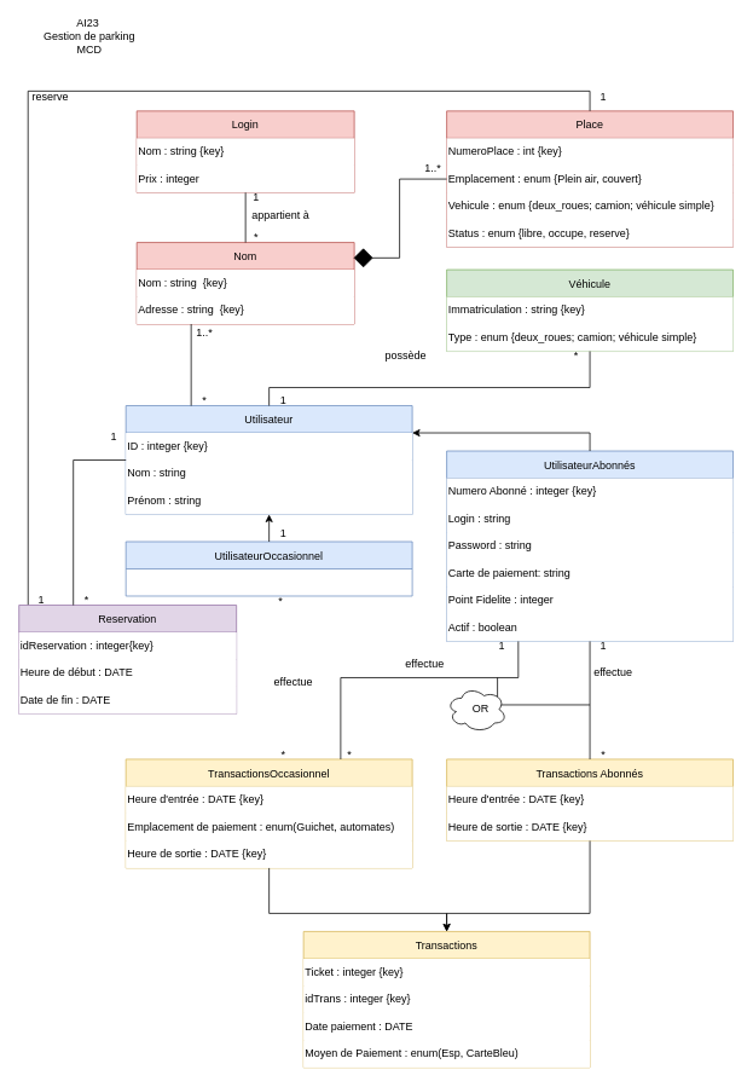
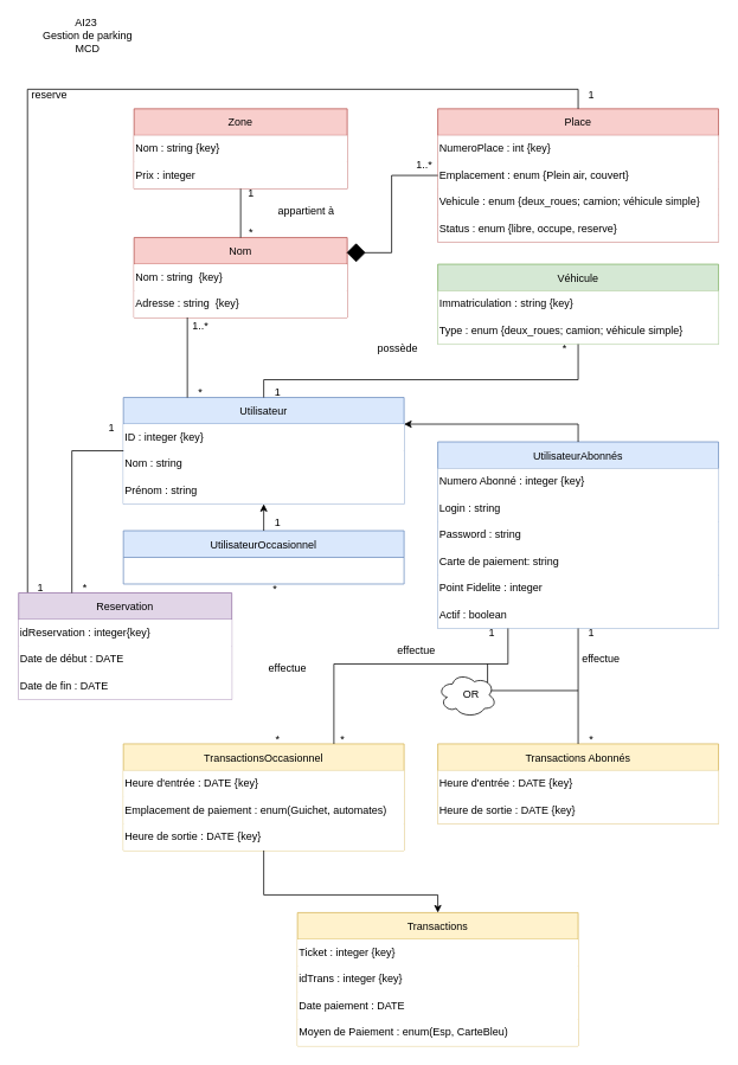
  <mxCell id="0" />
  <mxCell id="1" parent="0" />
  <mxCell id="2" value="AI23&amp;nbsp;&lt;br&gt;Gestion de parking&lt;br&gt;MCD" style="text;html=1;strokeColor=none;fillColor=none;align=center;verticalAlign=middle;whiteSpace=wrap;rounded=0;" parent="1" vertex="1"><mxGeometry x="33" y="20" width="130" height="40" as="geometry" /></mxCell>
  <mxCell id="3" value="Nom" style="swimlane;fontStyle=0;childLayout=stackLayout;horizontal=1;startSize=30;horizontalStack=0;resizeParent=1;resizeParentMax=0;resizeLast=0;collapsible=1;marginBottom=0;fillColor=#f8cecc;strokeColor=#b85450;" parent="1" vertex="1"><mxGeometry x="150" y="267" width="240" height="90" as="geometry" /></mxCell>
  <mxCell id="4" value="Nom : string&amp;nbsp;&amp;nbsp;{key}" style="text;html=1;strokeColor=none;fillColor=default;align=left;verticalAlign=middle;whiteSpace=wrap;rounded=0;" parent="3" vertex="1"><mxGeometry y="30" width="240" height="30" as="geometry" /></mxCell>
  <mxCell id="5" value="Adresse : string&amp;nbsp;&amp;nbsp;{key}" style="text;html=1;strokeColor=none;fillColor=default;align=left;verticalAlign=middle;whiteSpace=wrap;rounded=0;" parent="3" vertex="1"><mxGeometry y="60" width="240" height="30" as="geometry" /></mxCell>
  <mxCell id="6" value="Place" style="swimlane;fontStyle=0;childLayout=stackLayout;horizontal=1;startSize=30;horizontalStack=0;resizeParent=1;resizeParentMax=0;resizeLast=0;collapsible=1;marginBottom=0;fillColor=#f8cecc;strokeColor=#b85450;" parent="1" vertex="1"><mxGeometry x="492" y="122" width="316" height="150" as="geometry" /></mxCell>
  <mxCell id="7" value="NumeroPlace : int {key}" style="text;html=1;strokeColor=none;fillColor=default;align=left;verticalAlign=middle;whiteSpace=wrap;rounded=0;" parent="6" vertex="1"><mxGeometry y="30" width="316" height="30" as="geometry" /></mxCell>
  <mxCell id="8" value="Emplacement : enum {Plein air, couvert}" style="text;html=1;strokeColor=none;fillColor=default;align=left;verticalAlign=middle;whiteSpace=wrap;rounded=0;" parent="6" vertex="1"><mxGeometry y="60" width="316" height="30" as="geometry" /></mxCell>
  <mxCell id="9" value="Vehicule : enum {deux_roues; camion; véhicule simple}" style="text;html=1;strokeColor=none;fillColor=default;align=left;verticalAlign=middle;whiteSpace=wrap;rounded=0;" parent="6" vertex="1"><mxGeometry y="90" width="316" height="30" as="geometry" /></mxCell>
  <mxCell id="10" value="Status : enum {libre, occupe, reserve}" style="text;html=1;strokeColor=none;fillColor=default;align=left;verticalAlign=middle;whiteSpace=wrap;rounded=0;" parent="6" vertex="1"><mxGeometry y="120" width="316" height="30" as="geometry" /></mxCell>
  <mxCell id="11" value="" style="endArrow=none;html=1;rounded=0;exitX=1;exitY=0.5;exitDx=0;exitDy=0;entryX=0;entryY=0.5;entryDx=0;entryDy=0;startArrow=none;" parent="1" source="13" target="6" edge="1"><mxGeometry width="50" height="50" relative="1" as="geometry"><mxPoint x="408" y="182" as="sourcePoint" /><mxPoint x="492" y="182" as="targetPoint" /><Array as="points"><mxPoint x="440" y="284" /><mxPoint x="440" y="197" /></Array></mxGeometry></mxCell>
  <mxCell id="12" value="1..*" style="text;html=1;strokeColor=none;fillColor=none;align=center;verticalAlign=middle;whiteSpace=wrap;rounded=0;" parent="1" vertex="1"><mxGeometry x="462" y="180" width="30" height="10" as="geometry" /></mxCell>
  <mxCell id="13" value="" style="rhombus;whiteSpace=wrap;html=1;fillColor=#000000;" parent="1" vertex="1"><mxGeometry x="390" y="274" width="20" height="20" as="geometry" /></mxCell>
- <mxCell id="14" value="Login" style="swimlane;fontStyle=0;childLayout=stackLayout;horizontal=1;startSize=30;horizontalStack=0;resizeParent=1;resizeParentMax=0;resizeLast=0;collapsible=1;marginBottom=0;fillColor=#f8cecc;strokeColor=#b85450;" parent="1" vertex="1"><mxGeometry x="150" y="122" width="240" height="90" as="geometry" /></mxCell>
+ <mxCell id="14" value="Zone" style="swimlane;fontStyle=0;childLayout=stackLayout;horizontal=1;startSize=30;horizontalStack=0;resizeParent=1;resizeParentMax=0;resizeLast=0;collapsible=1;marginBottom=0;fillColor=#f8cecc;strokeColor=#b85450;" parent="1" vertex="1"><mxGeometry x="150" y="122" width="240" height="90" as="geometry" /></mxCell>
  <mxCell id="15" value="Nom : string {key}" style="text;html=1;strokeColor=none;fillColor=default;align=left;verticalAlign=middle;whiteSpace=wrap;rounded=0;" parent="14" vertex="1"><mxGeometry y="30" width="240" height="30" as="geometry" /></mxCell>
  <mxCell id="16" value="Prix : integer" style="text;html=1;strokeColor=none;fillColor=default;align=left;verticalAlign=middle;whiteSpace=wrap;rounded=0;" parent="14" vertex="1"><mxGeometry y="60" width="240" height="30" as="geometry" /></mxCell>
  <mxCell id="17" value="" style="endArrow=none;html=1;rounded=0;entryX=0.5;entryY=0;entryDx=0;entryDy=0;exitX=0.5;exitY=1;exitDx=0;exitDy=0;" parent="1" source="16" target="3" edge="1"><mxGeometry width="50" height="50" relative="1" as="geometry"><mxPoint x="240" y="462" as="sourcePoint" /><mxPoint x="290" y="412" as="targetPoint" /></mxGeometry></mxCell>
  <mxCell id="18" value="Utilisateur" style="swimlane;fontStyle=0;childLayout=stackLayout;horizontal=1;startSize=30;horizontalStack=0;resizeParent=1;resizeParentMax=0;resizeLast=0;collapsible=1;marginBottom=0;fillColor=#dae8fc;strokeColor=#6c8ebf;" parent="1" vertex="1"><mxGeometry x="138" y="447" width="316" height="120" as="geometry" /></mxCell>
  <mxCell id="19" value="ID : integer {key}" style="text;html=1;strokeColor=none;fillColor=default;align=left;verticalAlign=middle;whiteSpace=wrap;rounded=0;" parent="18" vertex="1"><mxGeometry y="30" width="316" height="30" as="geometry" /></mxCell>
  <mxCell id="20" value="Nom : string" style="text;html=1;strokeColor=none;fillColor=default;align=left;verticalAlign=middle;whiteSpace=wrap;rounded=0;" parent="18" vertex="1"><mxGeometry y="60" width="316" height="30" as="geometry" /></mxCell>
  <mxCell id="21" value="Prénom : string" style="text;html=1;strokeColor=none;fillColor=default;align=left;verticalAlign=middle;whiteSpace=wrap;rounded=0;" parent="18" vertex="1"><mxGeometry y="90" width="316" height="30" as="geometry" /></mxCell>
  <mxCell id="22" value="Véhicule" style="swimlane;fontStyle=0;childLayout=stackLayout;horizontal=1;startSize=30;horizontalStack=0;resizeParent=1;resizeParentMax=0;resizeLast=0;collapsible=1;marginBottom=0;fillColor=#d5e8d4;strokeColor=#82b366;" parent="1" vertex="1"><mxGeometry x="492" y="297" width="316" height="90" as="geometry" /></mxCell>
  <mxCell id="23" value="Immatriculation : string {key}" style="text;html=1;strokeColor=none;fillColor=default;align=left;verticalAlign=middle;whiteSpace=wrap;rounded=0;" parent="22" vertex="1"><mxGeometry y="30" width="316" height="30" as="geometry" /></mxCell>
  <mxCell id="24" value="Type : enum {deux_roues; camion; véhicule simple}" style="text;html=1;strokeColor=none;fillColor=default;align=left;verticalAlign=middle;whiteSpace=wrap;rounded=0;" parent="22" vertex="1"><mxGeometry y="60" width="316" height="30" as="geometry" /></mxCell>
  <mxCell id="25" value="UtilisateurOccasionnel" style="swimlane;fontStyle=0;childLayout=stackLayout;horizontal=1;startSize=30;horizontalStack=0;resizeParent=1;resizeParentMax=0;resizeLast=0;collapsible=1;marginBottom=0;fillColor=#dae8fc;strokeColor=#6c8ebf;" parent="1" vertex="1"><mxGeometry x="138" y="597" width="316" height="60" as="geometry" /></mxCell>
  <mxCell id="26" value="UtilisateurAbonnés" style="swimlane;fontStyle=0;childLayout=stackLayout;horizontal=1;startSize=30;horizontalStack=0;resizeParent=1;resizeParentMax=0;resizeLast=0;collapsible=1;marginBottom=0;fillColor=#dae8fc;strokeColor=#6c8ebf;" parent="1" vertex="1"><mxGeometry x="492" y="497" width="316" height="210" as="geometry" /></mxCell>
  <mxCell id="27" value="Numero Abonné : integer {key}" style="text;html=1;strokeColor=none;fillColor=default;align=left;verticalAlign=middle;whiteSpace=wrap;rounded=0;" parent="26" vertex="1"><mxGeometry y="30" width="316" height="30" as="geometry" /></mxCell>
  <mxCell id="28" value="Login : string" style="text;html=1;strokeColor=none;fillColor=default;align=left;verticalAlign=middle;whiteSpace=wrap;rounded=0;" parent="26" vertex="1"><mxGeometry y="60" width="316" height="30" as="geometry" /></mxCell>
  <mxCell id="29" value="Password : string" style="text;html=1;strokeColor=none;fillColor=default;align=left;verticalAlign=middle;whiteSpace=wrap;rounded=0;" parent="26" vertex="1"><mxGeometry y="90" width="316" height="30" as="geometry" /></mxCell>
  <mxCell id="30" value="Carte de paiement: string" style="text;html=1;strokeColor=none;fillColor=default;align=left;verticalAlign=middle;whiteSpace=wrap;rounded=0;" parent="26" vertex="1"><mxGeometry y="120" width="316" height="30" as="geometry" /></mxCell>
  <mxCell id="31" value="Point Fidelite : integer" style="text;html=1;strokeColor=none;fillColor=default;align=left;verticalAlign=middle;whiteSpace=wrap;rounded=0;" parent="26" vertex="1"><mxGeometry y="150" width="316" height="30" as="geometry" /></mxCell>
  <mxCell id="32" value="Actif : boolean" style="text;html=1;strokeColor=none;fillColor=default;align=left;verticalAlign=middle;whiteSpace=wrap;rounded=0;" parent="26" vertex="1"><mxGeometry y="180" width="316" height="30" as="geometry" /></mxCell>
  <mxCell id="33" value="" style="endArrow=classic;html=1;rounded=0;exitX=0.5;exitY=0;exitDx=0;exitDy=0;entryX=0.5;entryY=1;entryDx=0;entryDy=0;" parent="1" source="25" target="18" edge="1"><mxGeometry width="50" height="50" relative="1" as="geometry"><mxPoint x="268" y="577" as="sourcePoint" /><mxPoint x="296" y="537" as="targetPoint" /></mxGeometry></mxCell>
  <mxCell id="34" value="" style="endArrow=classic;html=1;rounded=0;exitX=0.5;exitY=0;exitDx=0;exitDy=0;entryX=1;entryY=0;entryDx=0;entryDy=0;" parent="1" source="26" edge="1"><mxGeometry width="50" height="50" relative="1" as="geometry"><mxPoint x="296" y="607" as="sourcePoint" /><mxPoint x="454" y="477" as="targetPoint" /><Array as="points"><mxPoint x="650" y="477" /></Array></mxGeometry></mxCell>
  <mxCell id="35" value="Transactions" style="swimlane;fontStyle=0;childLayout=stackLayout;horizontal=1;startSize=30;horizontalStack=0;resizeParent=1;resizeParentMax=0;resizeLast=0;collapsible=1;marginBottom=0;fillColor=#fff2cc;strokeColor=#d6b656;" parent="1" vertex="1"><mxGeometry x="334" y="1027" width="316" height="150" as="geometry" /></mxCell>
  <mxCell id="36" value="Ticket : integer {key}" style="text;html=1;strokeColor=none;fillColor=default;align=left;verticalAlign=middle;whiteSpace=wrap;rounded=0;" parent="35" vertex="1"><mxGeometry y="30" width="316" height="30" as="geometry" /></mxCell>
  <mxCell id="37" value="idTrans : integer {key}" style="text;html=1;strokeColor=none;fillColor=default;align=left;verticalAlign=middle;whiteSpace=wrap;rounded=0;" vertex="1" parent="35"><mxGeometry y="60" width="316" height="30" as="geometry" /></mxCell>
  <mxCell id="38" value="Date paiement : DATE" style="text;html=1;strokeColor=none;fillColor=default;align=left;verticalAlign=middle;whiteSpace=wrap;rounded=0;" parent="35" vertex="1"><mxGeometry y="90" width="316" height="30" as="geometry" /></mxCell>
  <mxCell id="39" value="Moyen de Paiement : enum(Esp, CarteBleu)" style="text;html=1;strokeColor=none;fillColor=default;align=left;verticalAlign=middle;whiteSpace=wrap;rounded=0;" parent="35" vertex="1"><mxGeometry y="120" width="316" height="30" as="geometry" /></mxCell>
  <mxCell id="40" value="TransactionsOccasionnel" style="swimlane;fontStyle=0;childLayout=stackLayout;horizontal=1;startSize=30;horizontalStack=0;resizeParent=1;resizeParentMax=0;resizeLast=0;collapsible=1;marginBottom=0;fillColor=#fff2cc;strokeColor=#d6b656;" parent="1" vertex="1"><mxGeometry x="138" y="837" width="316" height="120" as="geometry" /></mxCell>
  <mxCell id="41" value="Heure d'entrée : DATE {key}" style="text;html=1;strokeColor=none;fillColor=default;align=left;verticalAlign=middle;whiteSpace=wrap;rounded=0;" parent="40" vertex="1"><mxGeometry y="30" width="316" height="30" as="geometry" /></mxCell>
  <mxCell id="42" value="Emplacement de paiement : enum(Guichet, automates)" style="text;html=1;strokeColor=none;fillColor=default;align=left;verticalAlign=middle;whiteSpace=wrap;rounded=0;" parent="40" vertex="1"><mxGeometry y="60" width="316" height="30" as="geometry" /></mxCell>
  <mxCell id="43" value="Heure de sortie : DATE {key}" style="text;html=1;strokeColor=none;fillColor=default;align=left;verticalAlign=middle;whiteSpace=wrap;rounded=0;" parent="40" vertex="1"><mxGeometry y="90" width="316" height="30" as="geometry" /></mxCell>
  <mxCell id="44" value="Transactions Abonnés" style="swimlane;fontStyle=0;childLayout=stackLayout;horizontal=1;startSize=30;horizontalStack=0;resizeParent=1;resizeParentMax=0;resizeLast=0;collapsible=1;marginBottom=0;fillColor=#fff2cc;strokeColor=#d6b656;" parent="1" vertex="1"><mxGeometry x="492" y="837" width="316" height="90" as="geometry" /></mxCell>
  <mxCell id="45" value="Heure d'entrée : DATE {key}" style="text;html=1;strokeColor=none;fillColor=default;align=left;verticalAlign=middle;whiteSpace=wrap;rounded=0;" parent="44" vertex="1"><mxGeometry y="30" width="316" height="30" as="geometry" /></mxCell>
  <mxCell id="46" value="Heure de sortie : DATE {key}" style="text;html=1;strokeColor=none;fillColor=default;align=left;verticalAlign=middle;whiteSpace=wrap;rounded=0;" parent="44" vertex="1"><mxGeometry y="60" width="316" height="30" as="geometry" /></mxCell>
- <mxCell id="47" value="" style="endArrow=classic;html=1;rounded=0;entryX=0.5;entryY=0;entryDx=0;entryDy=0;exitX=0.5;exitY=1;exitDx=0;exitDy=0;" parent="1" source="44" target="35" edge="1"><mxGeometry width="50" height="50" relative="1" as="geometry"><mxPoint x="650" y="957" as="sourcePoint" /><mxPoint x="288" y="977" as="targetPoint" /><Array as="points"><mxPoint x="650" y="1007" /><mxPoint x="492" y="1007" /></Array></mxGeometry></mxCell>
  <mxCell id="48" value="" style="endArrow=none;html=1;rounded=0;entryX=0.5;entryY=1;entryDx=0;entryDy=0;exitX=0.5;exitY=0;exitDx=0;exitDy=0;" parent="1" source="44" target="26" edge="1"><mxGeometry width="50" height="50" relative="1" as="geometry"><mxPoint x="652" y="907" as="sourcePoint" /><mxPoint x="650" y="687" as="targetPoint" /></mxGeometry></mxCell>
  <mxCell id="49" value="" style="endArrow=none;html=1;rounded=0;entryX=0.5;entryY=1;entryDx=0;entryDy=0;exitX=0.5;exitY=0;exitDx=0;exitDy=0;" parent="1" source="18" target="24" edge="1"><mxGeometry width="50" height="50" relative="1" as="geometry"><mxPoint x="508" y="467" as="sourcePoint" /><mxPoint x="558" y="417" as="targetPoint" /><Array as="points"><mxPoint x="296" y="427" /><mxPoint x="650" y="427" /></Array></mxGeometry></mxCell>
  <mxCell id="50" value="" style="endArrow=none;html=1;rounded=0;entryX=0.25;entryY=1;entryDx=0;entryDy=0;exitX=0.75;exitY=0;exitDx=0;exitDy=0;" parent="1" source="40" target="32" edge="1"><mxGeometry width="50" height="50" relative="1" as="geometry"><mxPoint x="446" y="767" as="sourcePoint" /><mxPoint x="608" y="717" as="targetPoint" /><Array as="points"><mxPoint x="375" y="747" /><mxPoint x="571" y="747" /></Array></mxGeometry></mxCell>
  <mxCell id="51" value="" style="endArrow=none;html=1;rounded=0;" parent="1" edge="1"><mxGeometry width="50" height="50" relative="1" as="geometry"><mxPoint x="548" y="777" as="sourcePoint" /><mxPoint x="548" y="747" as="targetPoint" /></mxGeometry></mxCell>
  <mxCell id="52" value="" style="endArrow=none;html=1;rounded=0;" parent="1" edge="1"><mxGeometry width="50" height="50" relative="1" as="geometry"><mxPoint x="540" y="777" as="sourcePoint" /><mxPoint x="650" y="777" as="targetPoint" /></mxGeometry></mxCell>
  <mxCell id="53" value="" style="endArrow=classic;html=1;rounded=0;entryX=0.5;entryY=0;entryDx=0;entryDy=0;" parent="1" source="43" target="35" edge="1"><mxGeometry width="50" height="50" relative="1" as="geometry"><mxPoint x="296" y="987" as="sourcePoint" /><mxPoint x="502" y="1037" as="targetPoint" /><Array as="points"><mxPoint x="296" y="1007" /><mxPoint x="492" y="1007" /></Array></mxGeometry></mxCell>
  <mxCell id="54" value="*" style="text;html=1;strokeColor=none;fillColor=none;align=center;verticalAlign=middle;whiteSpace=wrap;rounded=0;" parent="1" vertex="1"><mxGeometry x="267" y="257" width="30" height="10" as="geometry" /></mxCell>
  <mxCell id="55" value="1" style="text;html=1;strokeColor=none;fillColor=none;align=center;verticalAlign=middle;whiteSpace=wrap;rounded=0;" parent="1" vertex="1"><mxGeometry x="267" y="212" width="30" height="10" as="geometry" /></mxCell>
  <mxCell id="56" value="1" style="text;html=1;strokeColor=none;fillColor=none;align=center;verticalAlign=middle;whiteSpace=wrap;rounded=0;" parent="1" vertex="1"><mxGeometry x="297" y="436" width="30" height="10" as="geometry" /></mxCell>
  <mxCell id="57" value="*" style="text;html=1;strokeColor=none;fillColor=none;align=center;verticalAlign=middle;whiteSpace=wrap;rounded=0;" parent="1" vertex="1"><mxGeometry x="620" y="387" width="30" height="10" as="geometry" /></mxCell>
  <mxCell id="58" value="1" style="text;html=1;strokeColor=none;fillColor=none;align=center;verticalAlign=middle;whiteSpace=wrap;rounded=0;" parent="1" vertex="1"><mxGeometry x="650" y="707" width="30" height="10" as="geometry" /></mxCell>
  <mxCell id="59" value="*" style="text;html=1;strokeColor=none;fillColor=none;align=center;verticalAlign=middle;whiteSpace=wrap;rounded=0;" parent="1" vertex="1"><mxGeometry x="650" y="827" width="30" height="10" as="geometry" /></mxCell>
  <mxCell id="60" value="1" style="text;html=1;strokeColor=none;fillColor=none;align=center;verticalAlign=middle;whiteSpace=wrap;rounded=0;" parent="1" vertex="1"><mxGeometry x="538" y="707" width="30" height="10" as="geometry" /></mxCell>
  <mxCell id="61" value="1" style="text;html=1;strokeColor=none;fillColor=none;align=center;verticalAlign=middle;whiteSpace=wrap;rounded=0;" parent="1" vertex="1"><mxGeometry x="297" y="583" width="30" height="10" as="geometry" /></mxCell>
  <mxCell id="62" value="*" style="text;html=1;strokeColor=none;fillColor=none;align=center;verticalAlign=middle;whiteSpace=wrap;rounded=0;" parent="1" vertex="1"><mxGeometry x="370" y="827" width="30" height="10" as="geometry" /></mxCell>
  <mxCell id="63" value="*" style="text;html=1;strokeColor=none;fillColor=none;align=center;verticalAlign=middle;whiteSpace=wrap;rounded=0;" parent="1" vertex="1"><mxGeometry x="297" y="827" width="30" height="10" as="geometry" /></mxCell>
  <mxCell id="64" value="Reservation" style="swimlane;fontStyle=0;childLayout=stackLayout;horizontal=1;startSize=30;horizontalStack=0;resizeParent=1;resizeParentMax=0;resizeLast=0;collapsible=1;marginBottom=0;fillColor=#e1d5e7;strokeColor=#9673a6;" parent="1" vertex="1"><mxGeometry x="20" y="667" width="240" height="120" as="geometry" /></mxCell>
  <mxCell id="65" value="idReservation : integer{key}" style="text;html=1;strokeColor=none;fillColor=default;align=left;verticalAlign=middle;whiteSpace=wrap;rounded=0;" vertex="1" parent="64"><mxGeometry y="30" width="240" height="30" as="geometry" /></mxCell>
- <mxCell id="66" value="Heure de début : DATE" style="text;html=1;strokeColor=none;fillColor=default;align=left;verticalAlign=middle;whiteSpace=wrap;rounded=0;" parent="64" vertex="1"><mxGeometry y="60" width="240" height="30" as="geometry" /></mxCell>
+ <mxCell id="66" value="Date de début : DATE" style="text;html=1;strokeColor=none;fillColor=default;align=left;verticalAlign=middle;whiteSpace=wrap;rounded=0;" parent="64" vertex="1"><mxGeometry y="60" width="240" height="30" as="geometry" /></mxCell>
  <mxCell id="67" value="Date de fin : DATE" style="text;html=1;strokeColor=none;fillColor=default;align=left;verticalAlign=middle;whiteSpace=wrap;rounded=0;" parent="64" vertex="1"><mxGeometry y="90" width="240" height="30" as="geometry" /></mxCell>
  <mxCell id="68" value="" style="endArrow=none;html=1;rounded=0;exitX=0;exitY=0.5;exitDx=0;exitDy=0;entryX=0.25;entryY=0;entryDx=0;entryDy=0;" parent="1" source="18" target="64" edge="1"><mxGeometry width="50" height="50" relative="1" as="geometry"><mxPoint x="220" y="837" as="sourcePoint" /><mxPoint x="60" y="657" as="targetPoint" /><Array as="points"><mxPoint x="80" y="507" /></Array></mxGeometry></mxCell>
- <mxCell id="69" value="appartient à" style="text;html=1;strokeColor=none;fillColor=none;align=center;verticalAlign=middle;whiteSpace=wrap;rounded=0;" parent="1" vertex="1"><mxGeometry x="274" y="222" width="70" height="30" as="geometry" /></mxCell>
+ <mxCell id="69" value="appartient à" style="text;html=1;strokeColor=none;fillColor=none;align=center;verticalAlign=middle;whiteSpace=wrap;rounded=0;" parent="1" vertex="1"><mxGeometry x="309" y="222" width="70" height="30" as="geometry" /></mxCell>
  <mxCell id="70" value="possède" style="text;html=1;strokeColor=none;fillColor=none;align=center;verticalAlign=middle;whiteSpace=wrap;rounded=0;" parent="1" vertex="1"><mxGeometry x="412" y="377" width="70" height="30" as="geometry" /></mxCell>
  <mxCell id="71" value="effectue" style="text;html=1;strokeColor=none;fillColor=none;align=center;verticalAlign=middle;whiteSpace=wrap;rounded=0;" parent="1" vertex="1"><mxGeometry x="297" y="737" width="52" height="30" as="geometry" /></mxCell>
  <mxCell id="72" value="effectue" style="text;html=1;strokeColor=none;fillColor=none;align=center;verticalAlign=middle;whiteSpace=wrap;rounded=0;" parent="1" vertex="1"><mxGeometry x="650" y="727" width="52" height="30" as="geometry" /></mxCell>
  <mxCell id="73" value="effectue" style="text;html=1;strokeColor=none;fillColor=none;align=center;verticalAlign=middle;whiteSpace=wrap;rounded=0;" parent="1" vertex="1"><mxGeometry x="442" y="717" width="52" height="30" as="geometry" /></mxCell>
  <mxCell id="74" value="" style="endArrow=none;html=1;rounded=0;exitX=0.25;exitY=1;exitDx=0;exitDy=0;" parent="1" source="3" edge="1"><mxGeometry width="50" height="50" relative="1" as="geometry"><mxPoint x="110" y="387" as="sourcePoint" /><mxPoint x="210" y="447" as="targetPoint" /></mxGeometry></mxCell>
  <mxCell id="75" value="*" style="text;html=1;strokeColor=none;fillColor=none;align=center;verticalAlign=middle;whiteSpace=wrap;rounded=0;" parent="1" vertex="1"><mxGeometry x="210" y="437" width="30" height="9" as="geometry" /></mxCell>
  <mxCell id="76" value="1..*" style="text;html=1;strokeColor=none;fillColor=none;align=center;verticalAlign=middle;whiteSpace=wrap;rounded=0;" parent="1" vertex="1"><mxGeometry x="210" y="362" width="30" height="9" as="geometry" /></mxCell>
  <mxCell id="77" value="1" style="text;html=1;strokeColor=none;fillColor=none;align=center;verticalAlign=middle;whiteSpace=wrap;rounded=0;" parent="1" vertex="1"><mxGeometry x="110" y="477" width="30" height="9" as="geometry" /></mxCell>
  <mxCell id="78" value="*" style="text;html=1;strokeColor=none;fillColor=none;align=center;verticalAlign=middle;whiteSpace=wrap;rounded=0;" parent="1" vertex="1"><mxGeometry x="80" y="657" width="30" height="9" as="geometry" /></mxCell>
  <mxCell id="79" value="reserve" style="text;html=1;strokeColor=none;fillColor=none;align=center;verticalAlign=middle;whiteSpace=wrap;rounded=0;" parent="1" vertex="1"><mxGeometry x="20" y="92" width="70" height="30" as="geometry" /></mxCell>
  <mxCell id="80" value="&lt;span style=&quot;white-space: pre&quot;&gt;&#09;&lt;/span&gt;OR" style="ellipse;shape=cloud;whiteSpace=wrap;html=1;fillColor=default;align=left;" parent="1" vertex="1"><mxGeometry x="492" y="757" width="66" height="50" as="geometry" /></mxCell>
  <mxCell id="81" value="" style="endArrow=none;html=1;rounded=0;exitX=0.5;exitY=0;exitDx=0;exitDy=0;entryX=0.042;entryY=-0.004;entryDx=0;entryDy=0;entryPerimeter=0;" parent="1" source="6" target="64" edge="1"><mxGeometry width="50" height="50" relative="1" as="geometry"><mxPoint x="148" y="517" as="sourcePoint" /><mxPoint x="30" y="660" as="targetPoint" /><Array as="points"><mxPoint x="650" y="100" /><mxPoint x="30" y="100" /></Array></mxGeometry></mxCell>
  <mxCell id="82" value="*" style="text;html=1;strokeColor=none;fillColor=none;align=center;verticalAlign=middle;whiteSpace=wrap;rounded=0;" vertex="1" parent="1"><mxGeometry x="294" y="658" width="30" height="9" as="geometry" /></mxCell>
  <mxCell id="83" value="1" style="text;html=1;strokeColor=none;fillColor=none;align=center;verticalAlign=middle;whiteSpace=wrap;rounded=0;" vertex="1" parent="1"><mxGeometry x="30" y="657" width="30" height="9" as="geometry" /></mxCell>
  <mxCell id="84" value="1" style="text;html=1;strokeColor=none;fillColor=none;align=center;verticalAlign=middle;whiteSpace=wrap;rounded=0;" vertex="1" parent="1"><mxGeometry x="650" y="102.5" width="30" height="9" as="geometry" /></mxCell>
